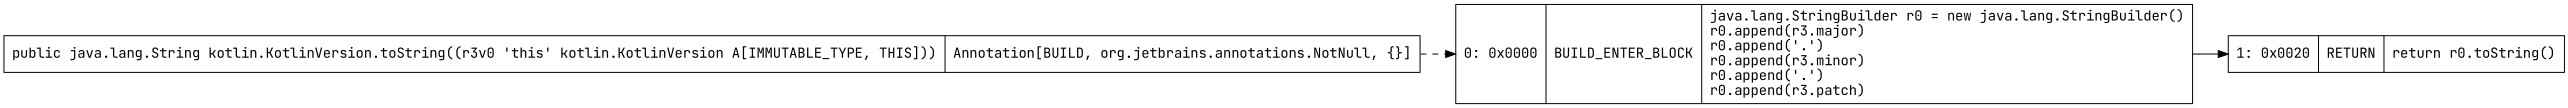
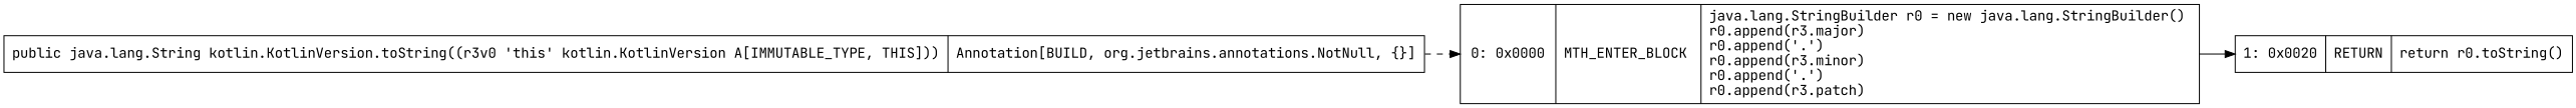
  digraph {
    rankdir=LR
    fontname="JetBrains Mono"
    node [shape=record fontname="JetBrains Mono"]
    edge [fontname="JetBrains Mono"]
-   n1 [label="{0\:\ 0x0000|BUILD_ENTER_BLOCK\l|java.lang.StringBuilder r0 = new java.lang.StringBuilder()\lr0.append(r3.major)\lr0.append('.')\lr0.append(r3.minor)\lr0.append('.')\lr0.append(r3.patch)\l}"]
+   n1 [label="{0\:\ 0x0000|MTH_ENTER_BLOCK\l|java.lang.StringBuilder r0 = new java.lang.StringBuilder()\lr0.append(r3.major)\lr0.append('.')\lr0.append(r3.minor)\lr0.append('.')\lr0.append(r3.patch)\l}"]
    n2 [label="{1\:\ 0x0020|RETURN\l|return r0.toString()\l}"]
    n3 [label="{public java.lang.String kotlin.KotlinVersion.toString((r3v0 'this' kotlin.KotlinVersion A[IMMUTABLE_TYPE, THIS]))  | Annotation[BUILD, org.jetbrains.annotations.NotNull, \{\}]\l}"]
    n1 -> n2 [style=solid]
    n3 -> n1 [style=dashed]
  }
